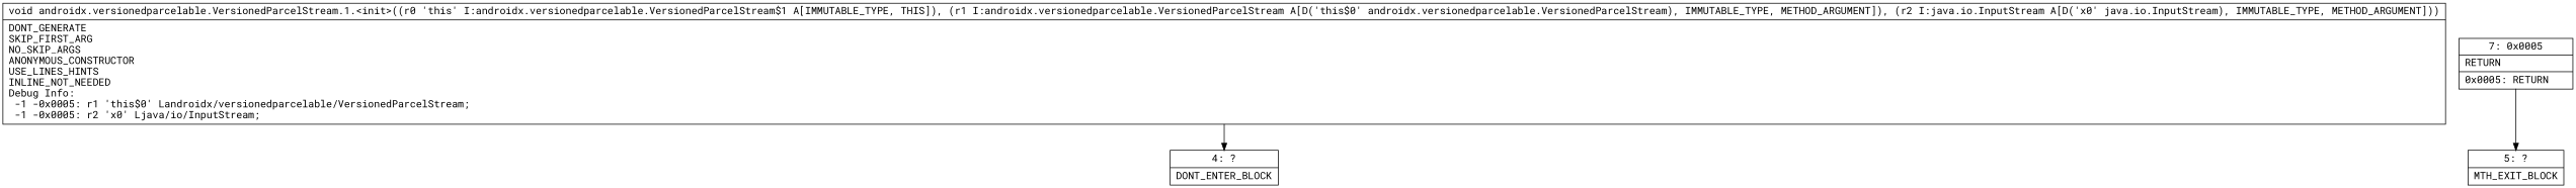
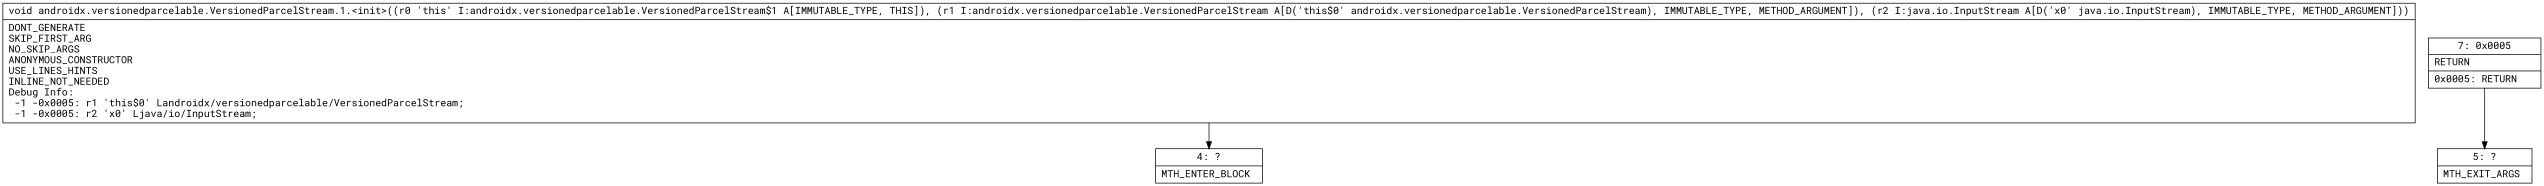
  digraph {
    fontname="Roboto Mono"
    node [fontname="Roboto Mono" shape=record]
    edge [fontname="Roboto Mono"]
-   n1 [label="{4\:\ ?|DONT_ENTER_BLOCK\l}"]
+   n1 [label="{4\:\ ?|MTH_ENTER_BLOCK\l}"]
    n2 [label="{7\:\ 0x0005|RETURN\l|0x0005: RETURN   \l}"]
-   n3 [label="{5\:\ ?|MTH_EXIT_BLOCK\l}"]
+   n3 [label="{5\:\ ?|MTH_EXIT_ARGS\l}"]
    n4 [label="{void androidx.versionedparcelable.VersionedParcelStream.1.\<init\>((r0 'this' I:androidx.versionedparcelable.VersionedParcelStream$1 A[IMMUTABLE_TYPE, THIS]), (r1 I:androidx.versionedparcelable.VersionedParcelStream A[D('this$0' androidx.versionedparcelable.VersionedParcelStream), IMMUTABLE_TYPE, METHOD_ARGUMENT]), (r2 I:java.io.InputStream A[D('x0' java.io.InputStream), IMMUTABLE_TYPE, METHOD_ARGUMENT]))  | DONT_GENERATE\lSKIP_FIRST_ARG\lNO_SKIP_ARGS\lANONYMOUS_CONSTRUCTOR\lUSE_LINES_HINTS\lINLINE_NOT_NEEDED\lDebug Info:\l  \-1 \-0x0005: r1 'this$0' Landroidx\/versionedparcelable\/VersionedParcelStream;\l  \-1 \-0x0005: r2 'x0' Ljava\/io\/InputStream;\l}"]
    n2 -> n3
    n4 -> n1
  }
